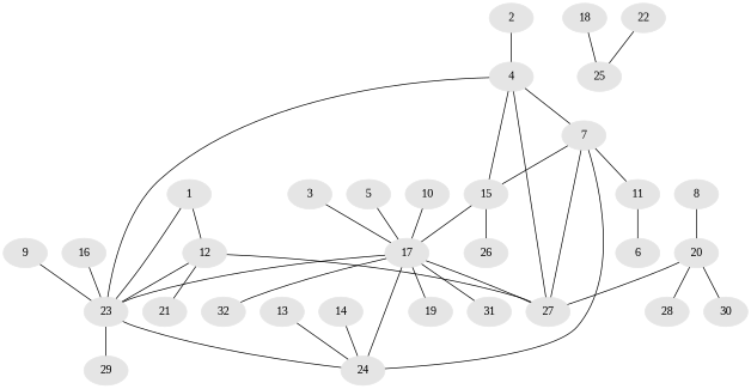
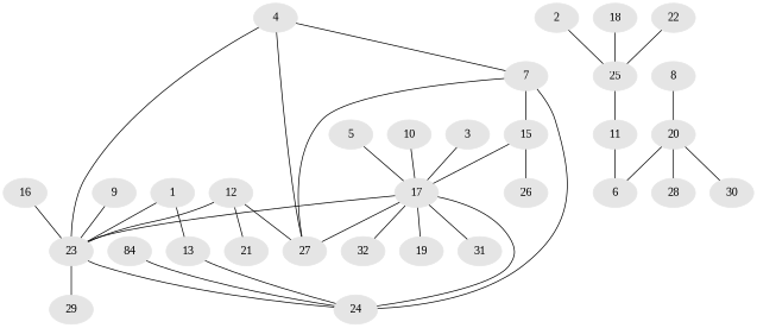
  graph {
    fontname="Liberation Serif"
    node [color=gray90 fontname="Liberation Serif" style=filled]
    edge [fontname="Liberation Serif" weight=1.0]
    1
    12
    23
    27
    21
    24
    29
    2
    4
    7
    15
    3
    17
    19
    31
    32
    11
    26
    5
    6
    8
    20
    28
    30
    9
    10
    13
-   14
+   14 [label=84]
    16
    18
    25
    22
-   1 -- 12
+   1 -- 13
    1 -- 23
    12 -- 23
    12 -- 27
    12 -- 21
    23 -- 24
    23 -- 29
-   2 -- 4
+   2 -- 25
    4 -- 23
    4 -- 27
    4 -- 7
-   4 -- 15
    7 -- 27
    7 -- 24 [weight=2.0]
    7 -- 15
-   7 -- 11
+   25 -- 11
    15 -- 17
    15 -- 26
    3 -- 17
    17 -- 23
    17 -- 27
    17 -- 24
    17 -- 19
    17 -- 31
    17 -- 32
    11 -- 6
    5 -- 17
    8 -- 20
-   20 -- 27 [weight=2.0]
+   20 -- 6 [weight=2.0]
    20 -- 28
    20 -- 30
    9 -- 23
    10 -- 17
    13 -- 24
    14 -- 24
    16 -- 23
    18 -- 25
    22 -- 25
  }
